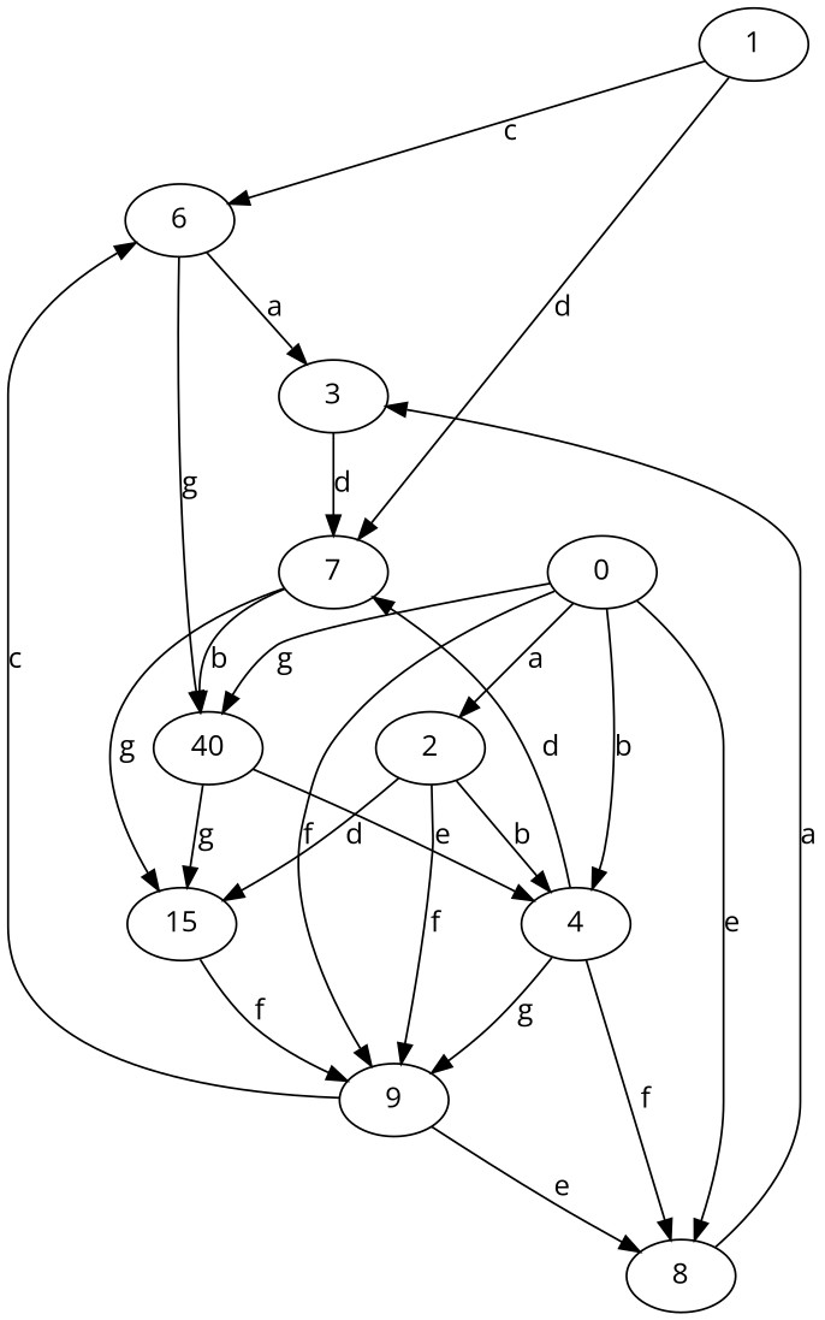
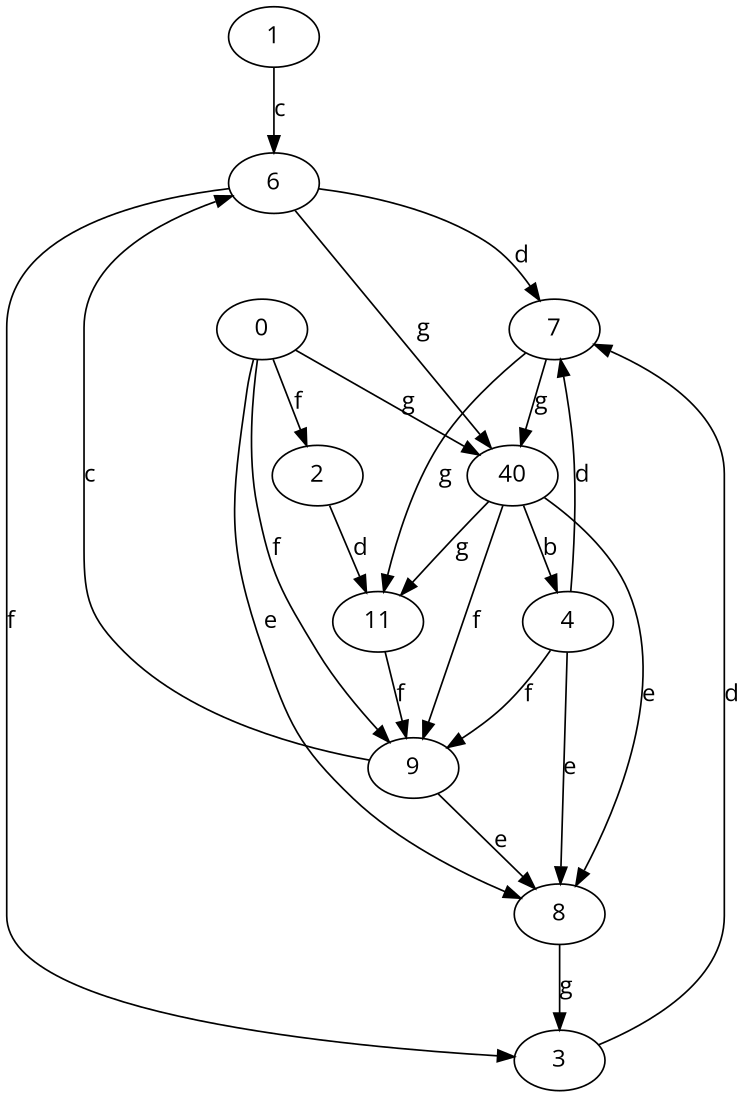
  strict digraph {
    fontname="Open Sans"
    node [fontname="Open Sans"]
    edge [fontname="Open Sans"]
    1
    6
    7
    3
    n5 [label=40]
-   11 [label=15]
+   11
    2
    4
    8
    9
    0
    1 -> 6 [label=c]
-   1 -> 7 [label=d]
-   6 -> 3 [label=a]
+   6 -> 7 [label=d]
+   6 -> 3 [label=f]
    6 -> n5 [label=g]
-   7 -> n5 [label=b]
+   7 -> n5 [label=g]
    7 -> 11 [label=g]
    3 -> 7 [label=d]
    n5 -> 11 [label=g]
-   n5 -> 4 [label=e]
-   2 -> 9 [label=f]
+   n5 -> 4 [label=b]
+   n5 -> 8 [label=e]
+   n5 -> 9 [label=f]
    11 -> 9 [label=f]
    2 -> 11 [label=d]
-   2 -> 4 [label=b]
    4 -> 7 [label=d]
-   4 -> 8 [label=f]
-   4 -> 9 [label=g]
-   8 -> 3 [label=a]
+   4 -> 8 [label=e]
+   4 -> 9 [label=f]
+   8 -> 3 [label=g]
    9 -> 6 [label=c]
    9 -> 8 [label=e]
    0 -> n5 [label=g]
-   0 -> 2 [label=a]
-   0 -> 4 [label=b]
+   0 -> 2 [label=f]
    0 -> 8 [label=e]
    0 -> 9 [label=f]
  }
